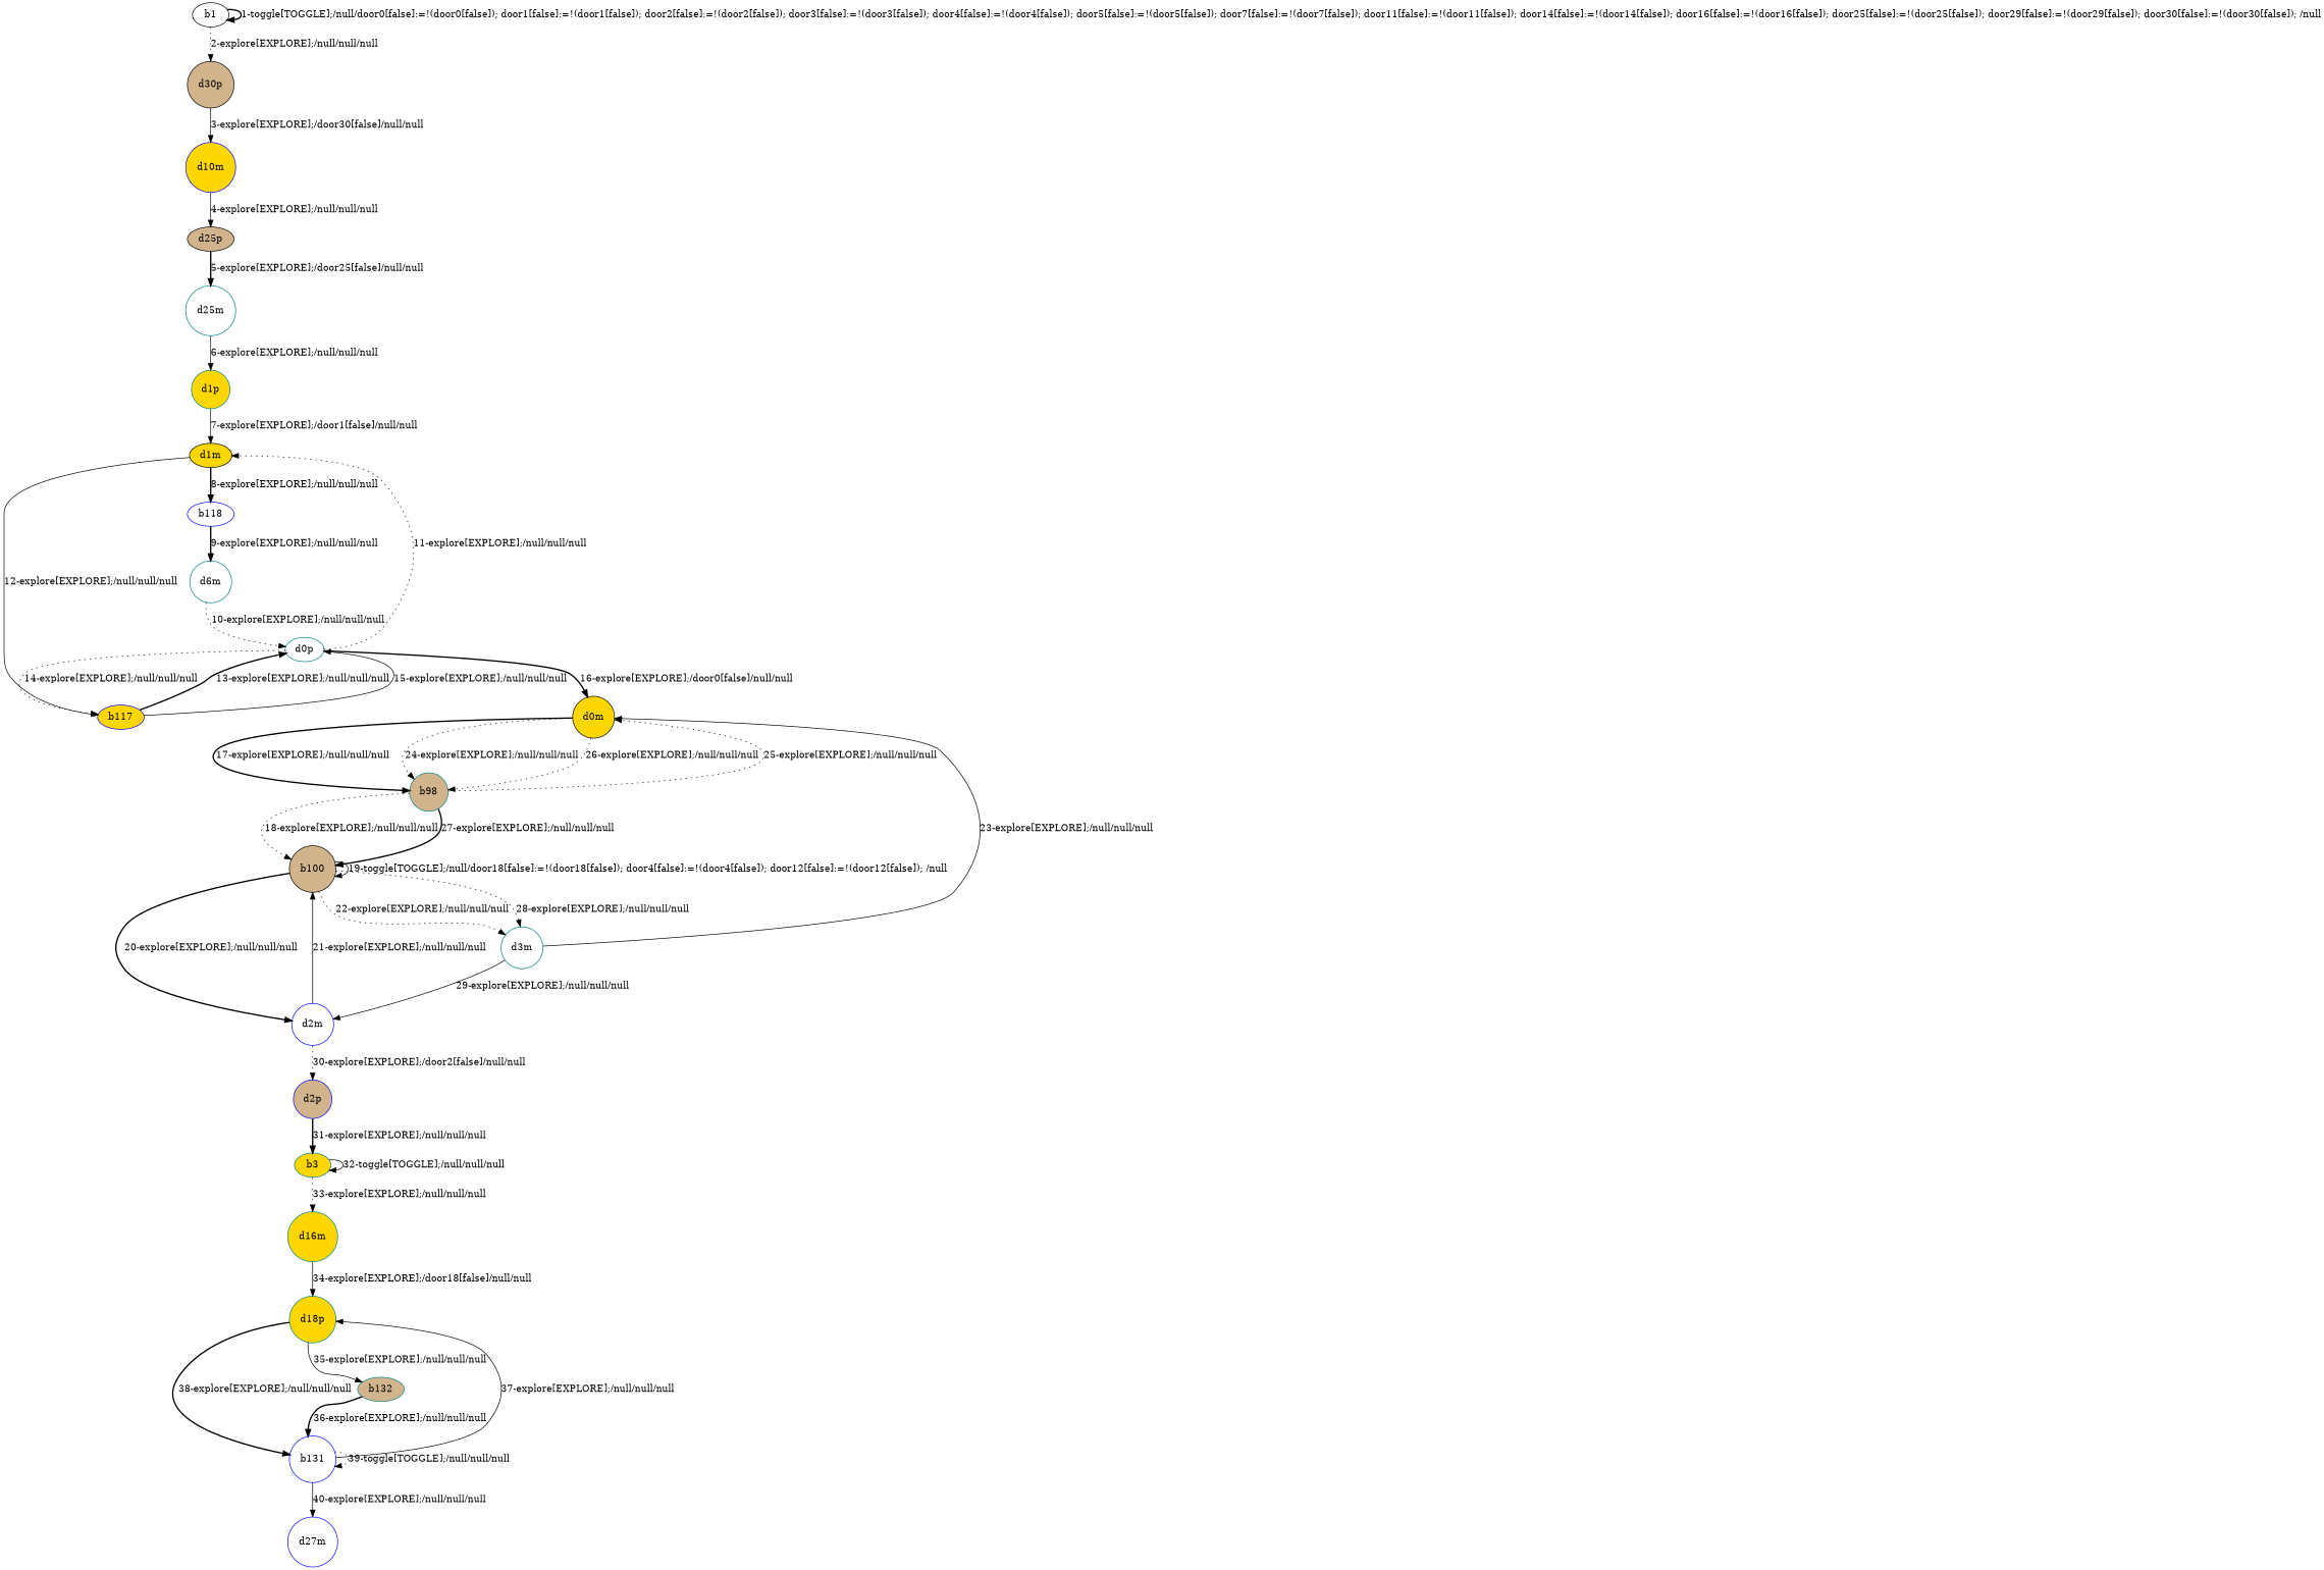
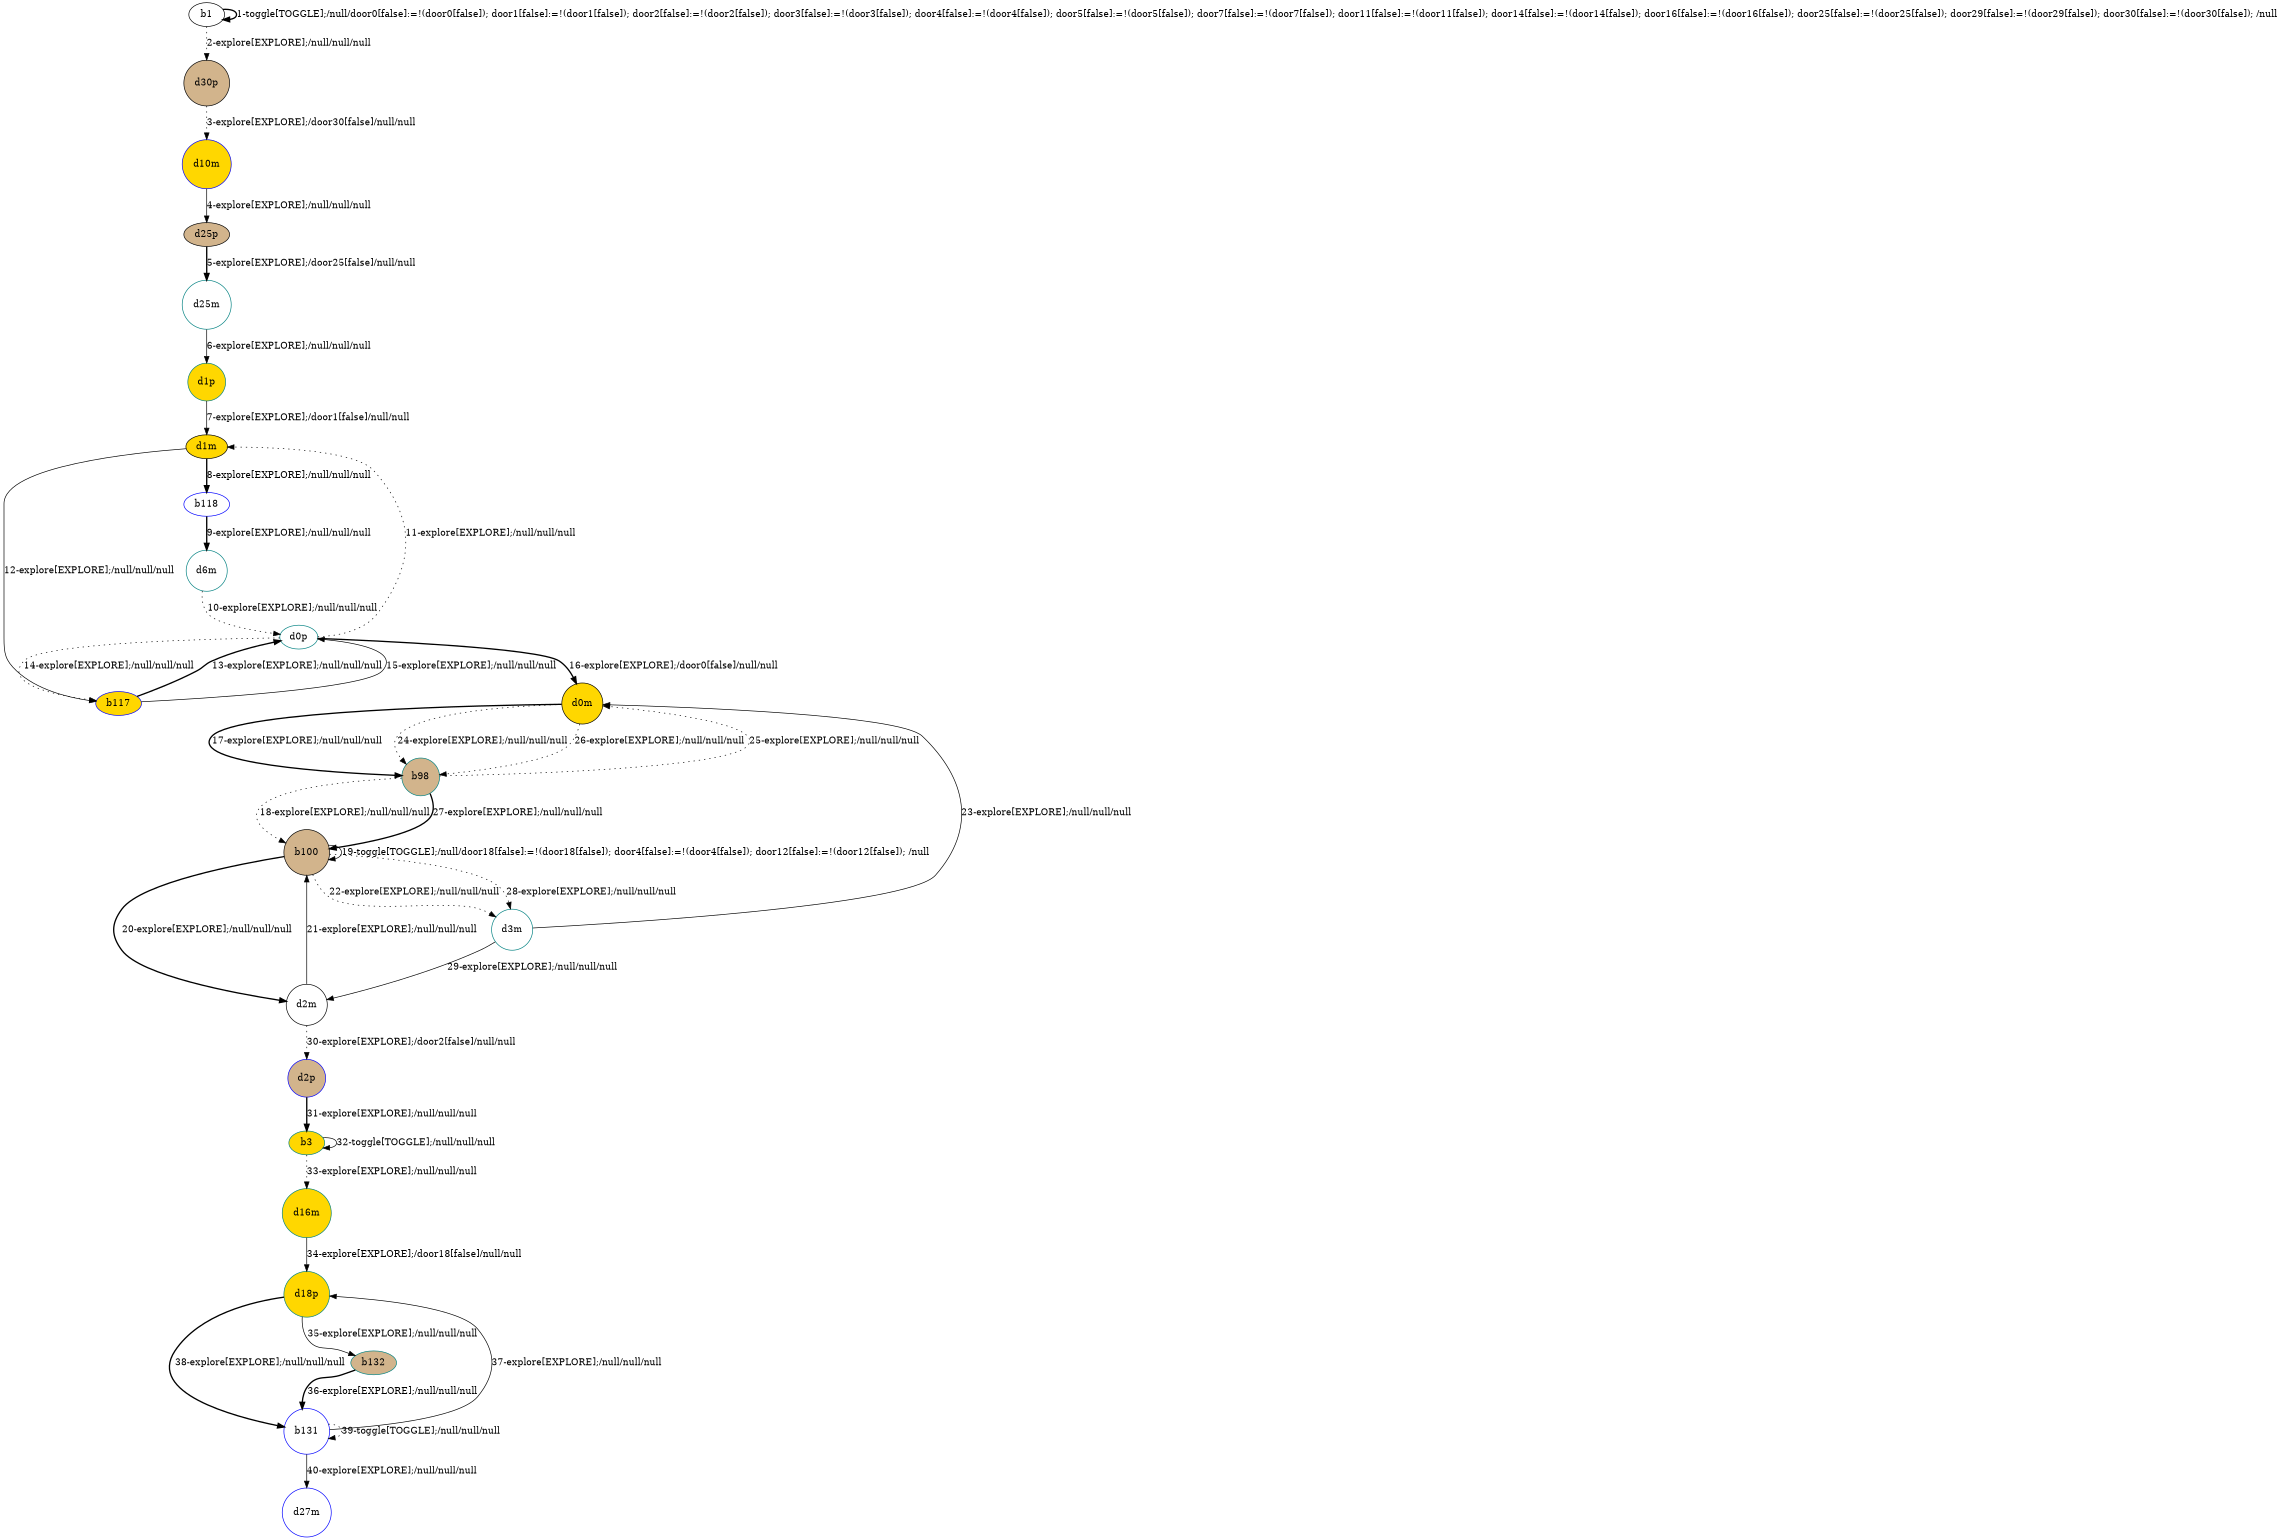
  digraph {
    node [color=teal fillcolor=white shape=circle style=filled]
    edge [style=solid]
    b1 [color=black shape=ellipse]
    d30p [color=black fillcolor=tan]
    n3 [color=blue fillcolor=gold label=d10m]
    d25p [color=black fillcolor=tan shape=ellipse]
    d25m
    d1p [fillcolor=gold]
    d1m [color=black fillcolor=gold shape=ellipse]
    b118 [color=blue shape=ellipse]
    b117 [color=blue fillcolor=gold shape=ellipse]
    d6m
    d0p [shape=ellipse]
    d0m [color=black fillcolor=gold]
    b98 [fillcolor=tan]
    b100 [color=black fillcolor=tan]
-   d2m [color=blue]
+   d2m [color=black]
    d3m
    d2p [color=blue fillcolor=tan]
    b3 [fillcolor=gold shape=ellipse]
    n19 [fillcolor=gold label=d16m]
    d18p [fillcolor=gold]
    b132 [fillcolor=tan shape=ellipse]
    b131 [color=blue]
    d27m [color=blue]
    b1 -> b1 [label="1-toggle[TOGGLE];/null/door0[false]:=!(door0[false]); door1[false]:=!(door1[false]); door2[false]:=!(door2[false]); door3[false]:=!(door3[false]); door4[false]:=!(door4[false]); door5[false]:=!(door5[false]); door7[false]:=!(door7[false]); door11[false]:=!(door11[false]); door14[false]:=!(door14[false]); door16[false]:=!(door16[false]); door25[false]:=!(door25[false]); door29[false]:=!(door29[false]); door30[false]:=!(door30[false]); /null" style=bold]
    b1 -> d30p [label="2-explore[EXPLORE];/null/null/null" style=dotted]
-   d30p -> n3 [label="3-explore[EXPLORE];/door30[false]/null/null"]
+   d30p -> n3 [label="3-explore[EXPLORE];/door30[false]/null/null" style=dotted]
    n3 -> d25p [label="4-explore[EXPLORE];/null/null/null"]
    d25p -> d25m [label="5-explore[EXPLORE];/door25[false]/null/null" style=bold]
    d25m -> d1p [label="6-explore[EXPLORE];/null/null/null"]
    d1p -> d1m [label="7-explore[EXPLORE];/door1[false]/null/null"]
    d1m -> b118 [label="8-explore[EXPLORE];/null/null/null" style=bold]
    d1m -> b117 [label="12-explore[EXPLORE];/null/null/null"]
    b118 -> d6m [label="9-explore[EXPLORE];/null/null/null" style=bold]
    b117 -> d0p [label="13-explore[EXPLORE];/null/null/null" style=bold]
    b117 -> d0p [label="15-explore[EXPLORE];/null/null/null"]
    d6m -> d0p [label="10-explore[EXPLORE];/null/null/null" style=dotted]
    d0p -> d1m [label="11-explore[EXPLORE];/null/null/null" style=dotted]
    d0p -> b117 [label="14-explore[EXPLORE];/null/null/null" style=dotted]
    d0p -> d0m [label="16-explore[EXPLORE];/door0[false]/null/null" style=bold]
    d0m -> b98 [label="17-explore[EXPLORE];/null/null/null" style=bold]
    d0m -> b98 [label="24-explore[EXPLORE];/null/null/null" style=dotted]
    d0m -> b98 [label="26-explore[EXPLORE];/null/null/null" style=dotted]
    b98 -> d0m [label="25-explore[EXPLORE];/null/null/null" style=dotted]
    b98 -> b100 [label="18-explore[EXPLORE];/null/null/null" style=dotted]
    b98 -> b100 [label="27-explore[EXPLORE];/null/null/null" style=bold]
    b100 -> b100 [label="19-toggle[TOGGLE];/null/door18[false]:=!(door18[false]); door4[false]:=!(door4[false]); door12[false]:=!(door12[false]); /null"]
    b100 -> d2m [label="20-explore[EXPLORE];/null/null/null" style=bold]
    b100 -> d3m [label="22-explore[EXPLORE];/null/null/null" style=dotted]
    b100 -> d3m [label="28-explore[EXPLORE];/null/null/null" style=dotted]
    d2m -> b100 [label="21-explore[EXPLORE];/null/null/null"]
    d2m -> d2p [label="30-explore[EXPLORE];/door2[false]/null/null" style=dotted]
    d3m -> d0m [label="23-explore[EXPLORE];/null/null/null"]
    d3m -> d2m [label="29-explore[EXPLORE];/null/null/null"]
    d2p -> b3 [label="31-explore[EXPLORE];/null/null/null" style=bold]
    b3 -> b3 [label="32-toggle[TOGGLE];/null/null/null"]
    b3 -> n19 [label="33-explore[EXPLORE];/null/null/null" style=dotted]
    n19 -> d18p [label="34-explore[EXPLORE];/door18[false]/null/null"]
    d18p -> b132 [label="35-explore[EXPLORE];/null/null/null"]
    d18p -> b131 [label="38-explore[EXPLORE];/null/null/null" style=bold]
    b132 -> b131 [label="36-explore[EXPLORE];/null/null/null" style=bold]
    b131 -> d18p [label="37-explore[EXPLORE];/null/null/null"]
    b131 -> b131 [label="39-toggle[TOGGLE];/null/null/null" style=dotted]
    b131 -> d27m [label="40-explore[EXPLORE];/null/null/null"]
  }
